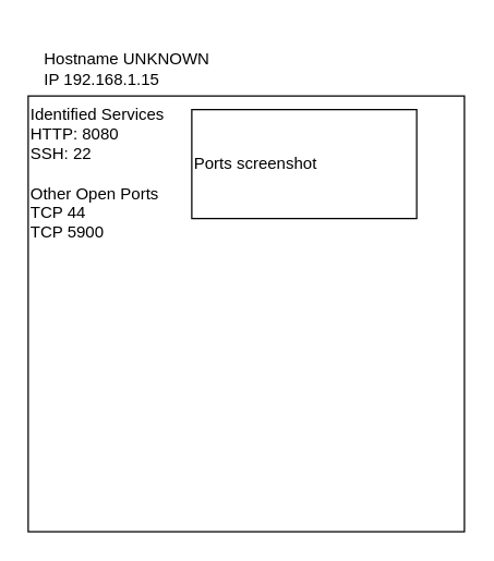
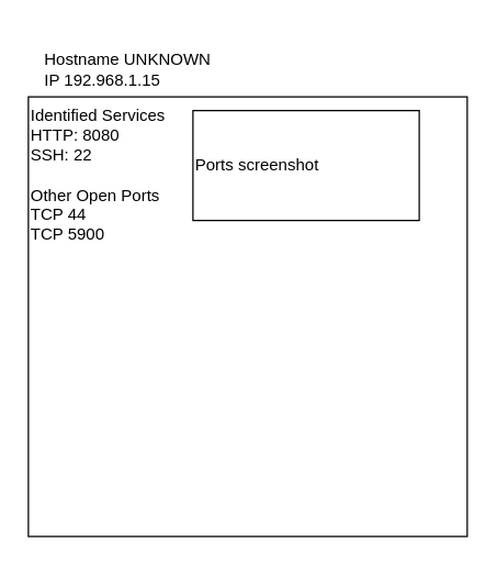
  <mxCell id="0" />
  <mxCell id="1" parent="0" />
- <mxCell id="2" value="Hostname UNKNOWN&lt;br&gt;IP 192.168.1.15" style="text;html=1;strokeColor=none;fillColor=none;align=left;verticalAlign=middle;whiteSpace=wrap;rounded=0;" vertex="1" parent="1"><mxGeometry x="30" y="20" width="180" height="60" as="geometry" /></mxCell>
+ <mxCell id="2" value="Hostname UNKNOWN&lt;br&gt;IP 192.968.1.15" style="text;html=1;strokeColor=none;fillColor=none;align=left;verticalAlign=middle;whiteSpace=wrap;rounded=0;" vertex="1" parent="1"><mxGeometry x="30" y="20" width="180" height="60" as="geometry" /></mxCell>
  <mxCell id="3" value="Identified Services&lt;br&gt;HTTP: 8080&lt;br&gt;SSH: 22&lt;br&gt;&lt;br&gt;Other Open Ports&lt;br&gt;TCP 44&lt;br&gt;TCP 5900&lt;br&gt;" style="whiteSpace=wrap;html=1;aspect=fixed;align=left;verticalAlign=top;" vertex="1" parent="1"><mxGeometry x="20" y="70" width="320" height="320" as="geometry" /></mxCell>
  <mxCell id="4" value="Ports screenshot" style="rounded=0;whiteSpace=wrap;html=1;align=left;" vertex="1" parent="1"><mxGeometry x="140" y="80" width="165" height="80" as="geometry" /></mxCell>
